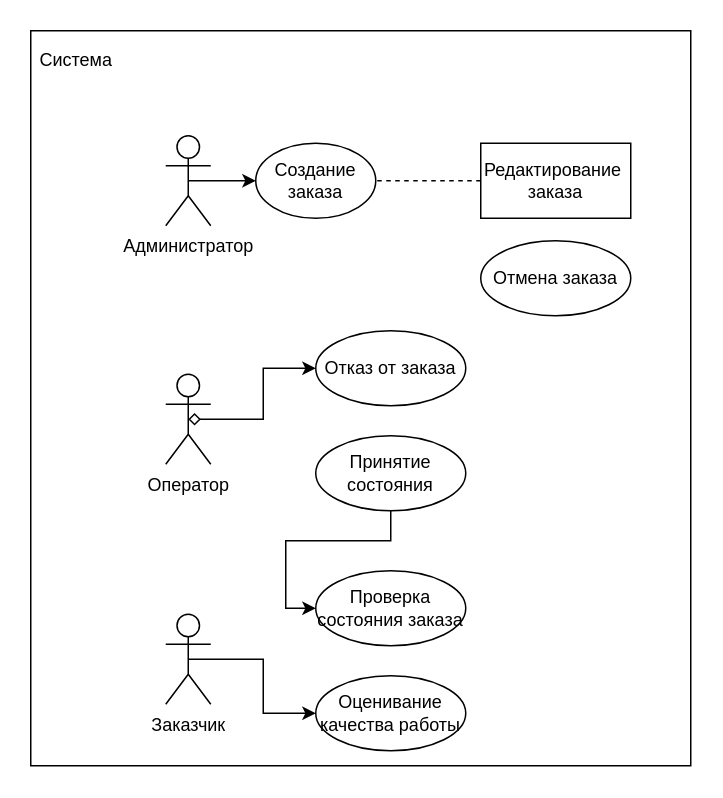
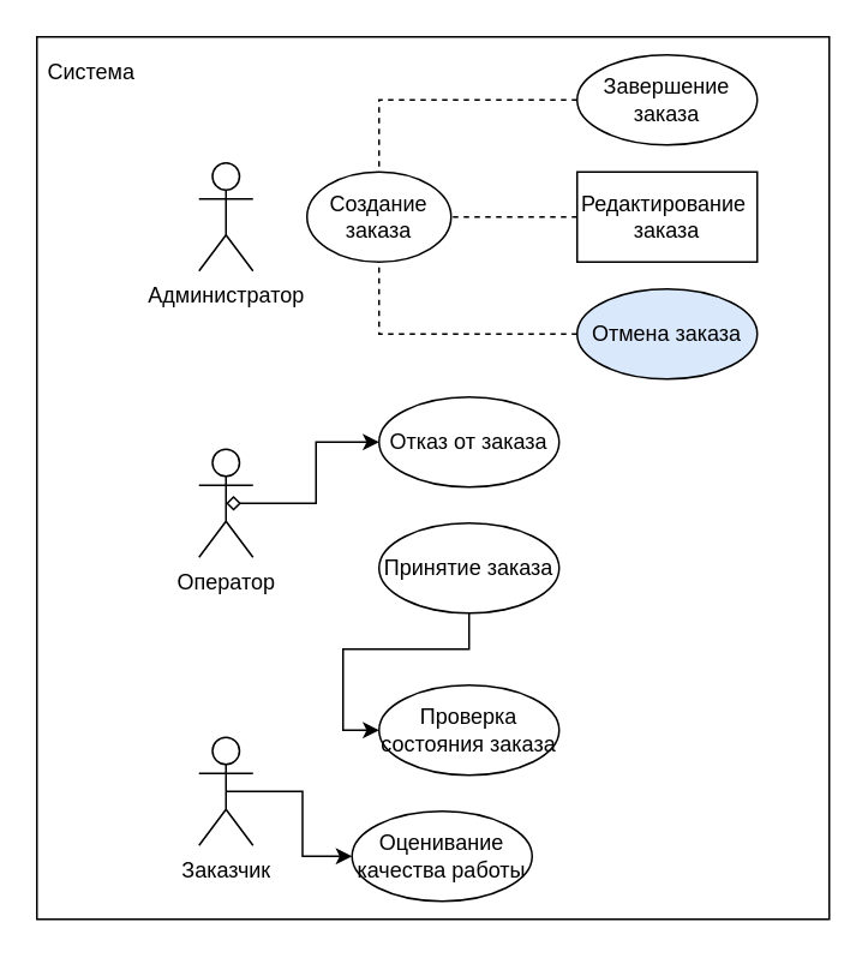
  <mxCell id="0" />
  <mxCell id="1" parent="0" />
  <mxCell id="2" value="" style="rounded=0;whiteSpace=wrap;html=1;" vertex="1" parent="1"><mxGeometry x="20" y="20" width="440" height="490" as="geometry" /></mxCell>
  <mxCell id="3" value="Администратор" style="shape=umlActor;verticalLabelPosition=bottom;verticalAlign=top;html=1;outlineConnect=0;" vertex="1" parent="1"><mxGeometry x="110" y="90" width="30" height="60" as="geometry" /></mxCell>
  <mxCell id="4" value="Заказчик" style="shape=umlActor;verticalLabelPosition=bottom;verticalAlign=top;html=1;outlineConnect=0;" vertex="1" parent="1"><mxGeometry x="110" y="409" width="30" height="60" as="geometry" /></mxCell>
  <mxCell id="5" value="Оператор" style="shape=umlActor;verticalLabelPosition=bottom;verticalAlign=top;html=1;outlineConnect=0;" vertex="1" parent="1"><mxGeometry x="110" y="249" width="30" height="60" as="geometry" /></mxCell>
- <mxCell id="6" style="edgeStyle=orthogonalEdgeStyle;rounded=0;orthogonalLoop=1;jettySize=auto;html=1;exitX=0;exitY=0.5;exitDx=0;exitDy=0;entryX=0.5;entryY=0.5;entryDx=0;entryDy=0;entryPerimeter=0;startArrow=classic;startFill=1;endArrow=none;endFill=0;strokeColor=#000000;" edge="1" parent="1" source="7" target="3"><mxGeometry relative="1" as="geometry" /></mxCell>
  <mxCell id="7" value="Создание заказа" style="ellipse;whiteSpace=wrap;html=1;" vertex="1" parent="1"><mxGeometry x="170" y="95" width="80" height="50" as="geometry" /></mxCell>
  <mxCell id="8" style="edgeStyle=orthogonalEdgeStyle;rounded=0;orthogonalLoop=1;jettySize=auto;html=1;exitX=0;exitY=0.5;exitDx=0;exitDy=0;entryX=1;entryY=0.5;entryDx=0;entryDy=0;startArrow=none;startFill=0;endArrow=none;endFill=0;strokeColor=#000000;dashed=1;" edge="1" parent="1" source="9" target="7"><mxGeometry relative="1" as="geometry" /></mxCell>
  <mxCell id="9" value="Редактирование&amp;nbsp; заказа" style="whiteSpace=wrap;html=1;rounded=0;" vertex="1" parent="1"><mxGeometry x="320" y="95" width="100" height="50" as="geometry" /></mxCell>
- <mxCell id="11" value="Отмена заказа" style="ellipse;whiteSpace=wrap;html=1;" vertex="1" parent="1"><mxGeometry x="320" y="160" width="100" height="50" as="geometry" /></mxCell>
- <mxCell id="12" value="Принятие состояния" style="ellipse;whiteSpace=wrap;html=1;" vertex="1" parent="1"><mxGeometry x="210" y="290" width="100" height="50" as="geometry" /></mxCell>
+ <mxCell id="10" style="edgeStyle=orthogonalEdgeStyle;rounded=0;orthogonalLoop=1;jettySize=auto;html=1;exitX=0;exitY=0.5;exitDx=0;exitDy=0;entryX=0.5;entryY=1;entryDx=0;entryDy=0;startArrow=none;startFill=0;endArrow=none;endFill=0;strokeColor=#000000;dashed=1;" edge="1" parent="1" source="11" target="7"><mxGeometry relative="1" as="geometry" /></mxCell>
+ <mxCell id="11" value="Отмена заказа" style="ellipse;whiteSpace=wrap;html=1;fillColor=#dae8fc;" vertex="1" parent="1"><mxGeometry x="320" y="160" width="100" height="50" as="geometry" /></mxCell>
+ <mxCell id="12" value="Принятие заказа" style="ellipse;whiteSpace=wrap;html=1;" vertex="1" parent="1"><mxGeometry x="210" y="290" width="100" height="50" as="geometry" /></mxCell>
  <mxCell id="13" style="edgeStyle=orthogonalEdgeStyle;rounded=0;orthogonalLoop=1;jettySize=auto;html=1;exitX=0;exitY=0.5;exitDx=0;exitDy=0;entryX=0.5;entryY=0.5;entryDx=0;entryDy=0;entryPerimeter=0;startArrow=classic;startFill=1;endArrow=diamond;endFill=0;strokeColor=#000000;" edge="1" parent="1" source="14" target="5"><mxGeometry relative="1" as="geometry" /></mxCell>
  <mxCell id="14" value="Отказ от заказа" style="ellipse;whiteSpace=wrap;html=1;" vertex="1" parent="1"><mxGeometry x="210" y="220" width="100" height="50" as="geometry" /></mxCell>
+ <mxCell id="15" style="edgeStyle=orthogonalEdgeStyle;rounded=0;orthogonalLoop=1;jettySize=auto;html=1;exitX=0;exitY=0.5;exitDx=0;exitDy=0;entryX=0.5;entryY=0;entryDx=0;entryDy=0;startArrow=none;startFill=0;endArrow=none;endFill=0;strokeColor=#000000;dashed=1;" edge="1" parent="1" source="16" target="7"><mxGeometry relative="1" as="geometry" /></mxCell>
+ <mxCell id="16" value="Завершение заказа" style="ellipse;whiteSpace=wrap;html=1;" vertex="1" parent="1"><mxGeometry x="320" y="30" width="100" height="50" as="geometry" /></mxCell>
  <mxCell id="17" style="edgeStyle=orthogonalEdgeStyle;rounded=0;orthogonalLoop=1;jettySize=auto;html=1;exitX=0;exitY=0.5;exitDx=0;exitDy=0;startArrow=classic;startFill=1;endArrow=none;endFill=0;strokeColor=#000000;" edge="1" parent="1" source="18" target="12"><mxGeometry relative="1" as="geometry" /></mxCell>
  <mxCell id="18" value="Проверка состояния заказа" style="ellipse;whiteSpace=wrap;html=1;" vertex="1" parent="1"><mxGeometry x="210" y="380" width="100" height="50" as="geometry" /></mxCell>
  <mxCell id="19" style="edgeStyle=orthogonalEdgeStyle;rounded=0;orthogonalLoop=1;jettySize=auto;html=1;exitX=0;exitY=0.5;exitDx=0;exitDy=0;entryX=0.5;entryY=0.5;entryDx=0;entryDy=0;entryPerimeter=0;startArrow=classic;startFill=1;endArrow=none;endFill=0;strokeColor=#000000;" edge="1" parent="1" source="20" target="4"><mxGeometry relative="1" as="geometry" /></mxCell>
- <mxCell id="20" value="Оценивание качества работы" style="ellipse;whiteSpace=wrap;html=1;" vertex="1" parent="1"><mxGeometry x="210" y="450" width="100" height="50" as="geometry" /></mxCell>
+ <mxCell id="20" value="Оценивание качества работы" style="ellipse;whiteSpace=wrap;html=1;" vertex="1" parent="1"><mxGeometry x="195" y="450" width="100" height="50" as="geometry" /></mxCell>
  <mxCell id="21" value="Система" style="text;html=1;align=center;verticalAlign=middle;resizable=0;points=[];autosize=1;" vertex="1" parent="1"><mxGeometry x="20" y="30" width="60" height="20" as="geometry" /></mxCell>
